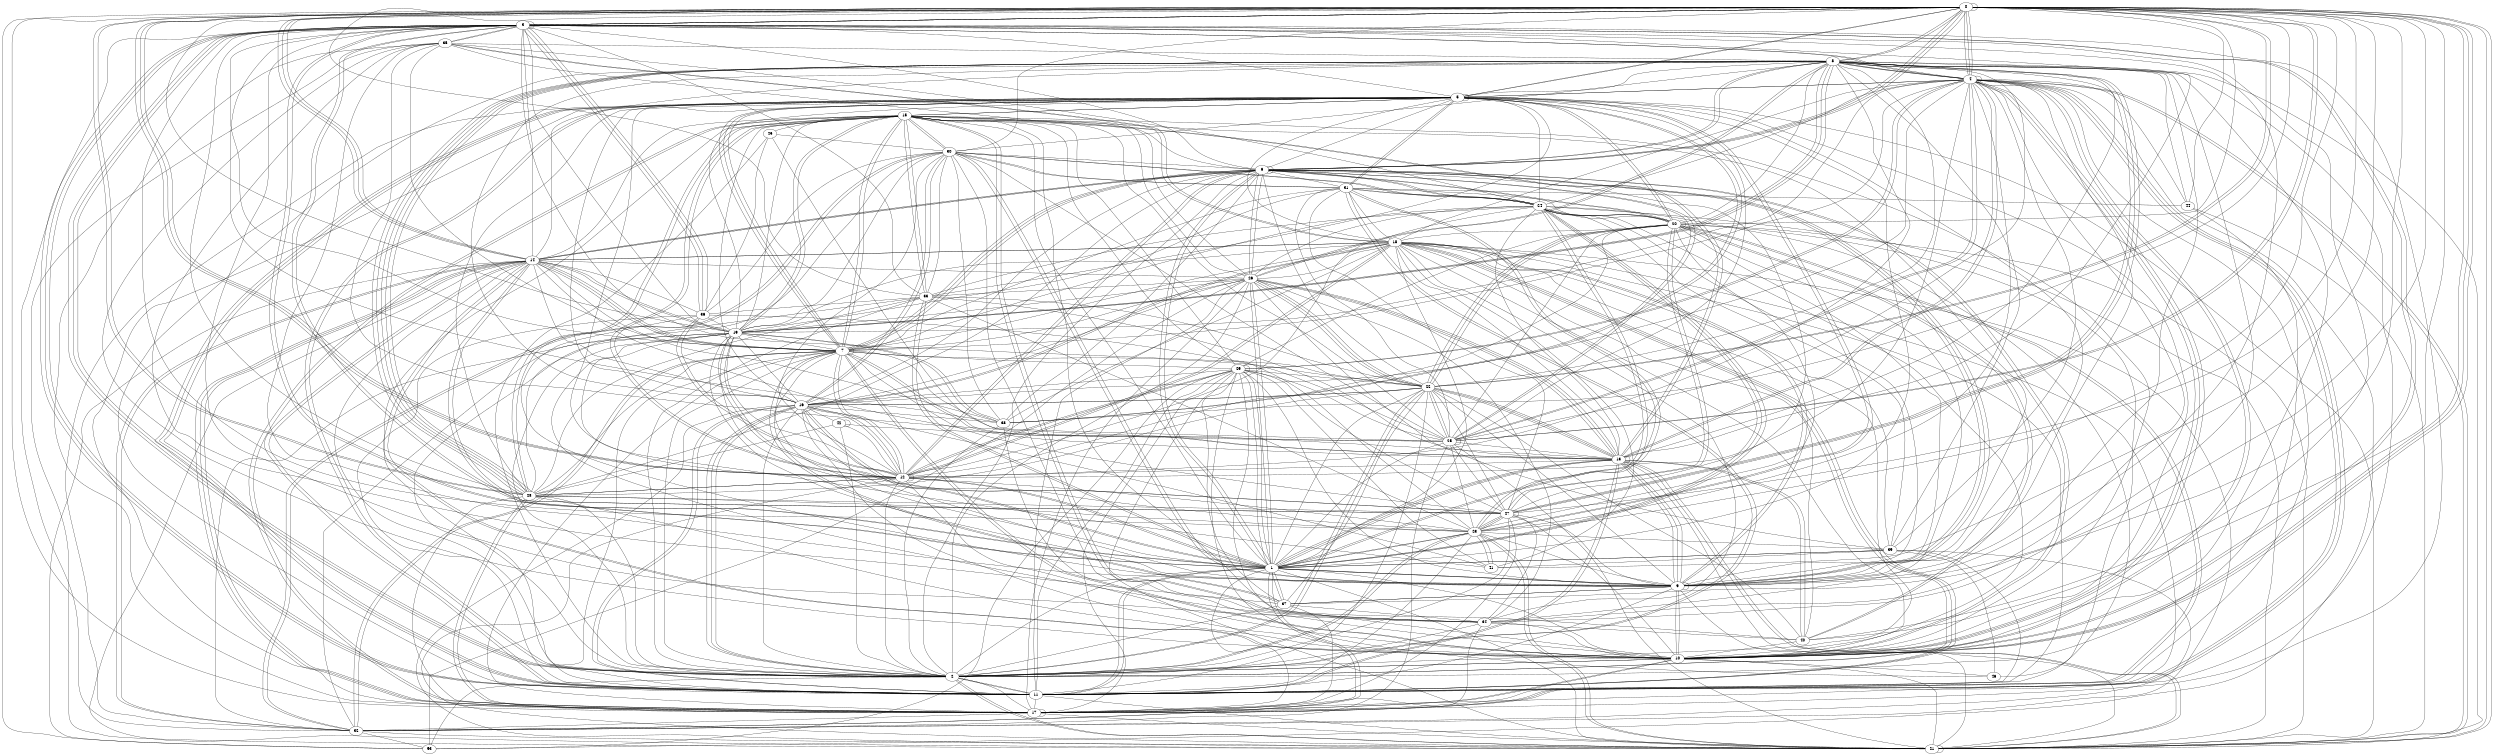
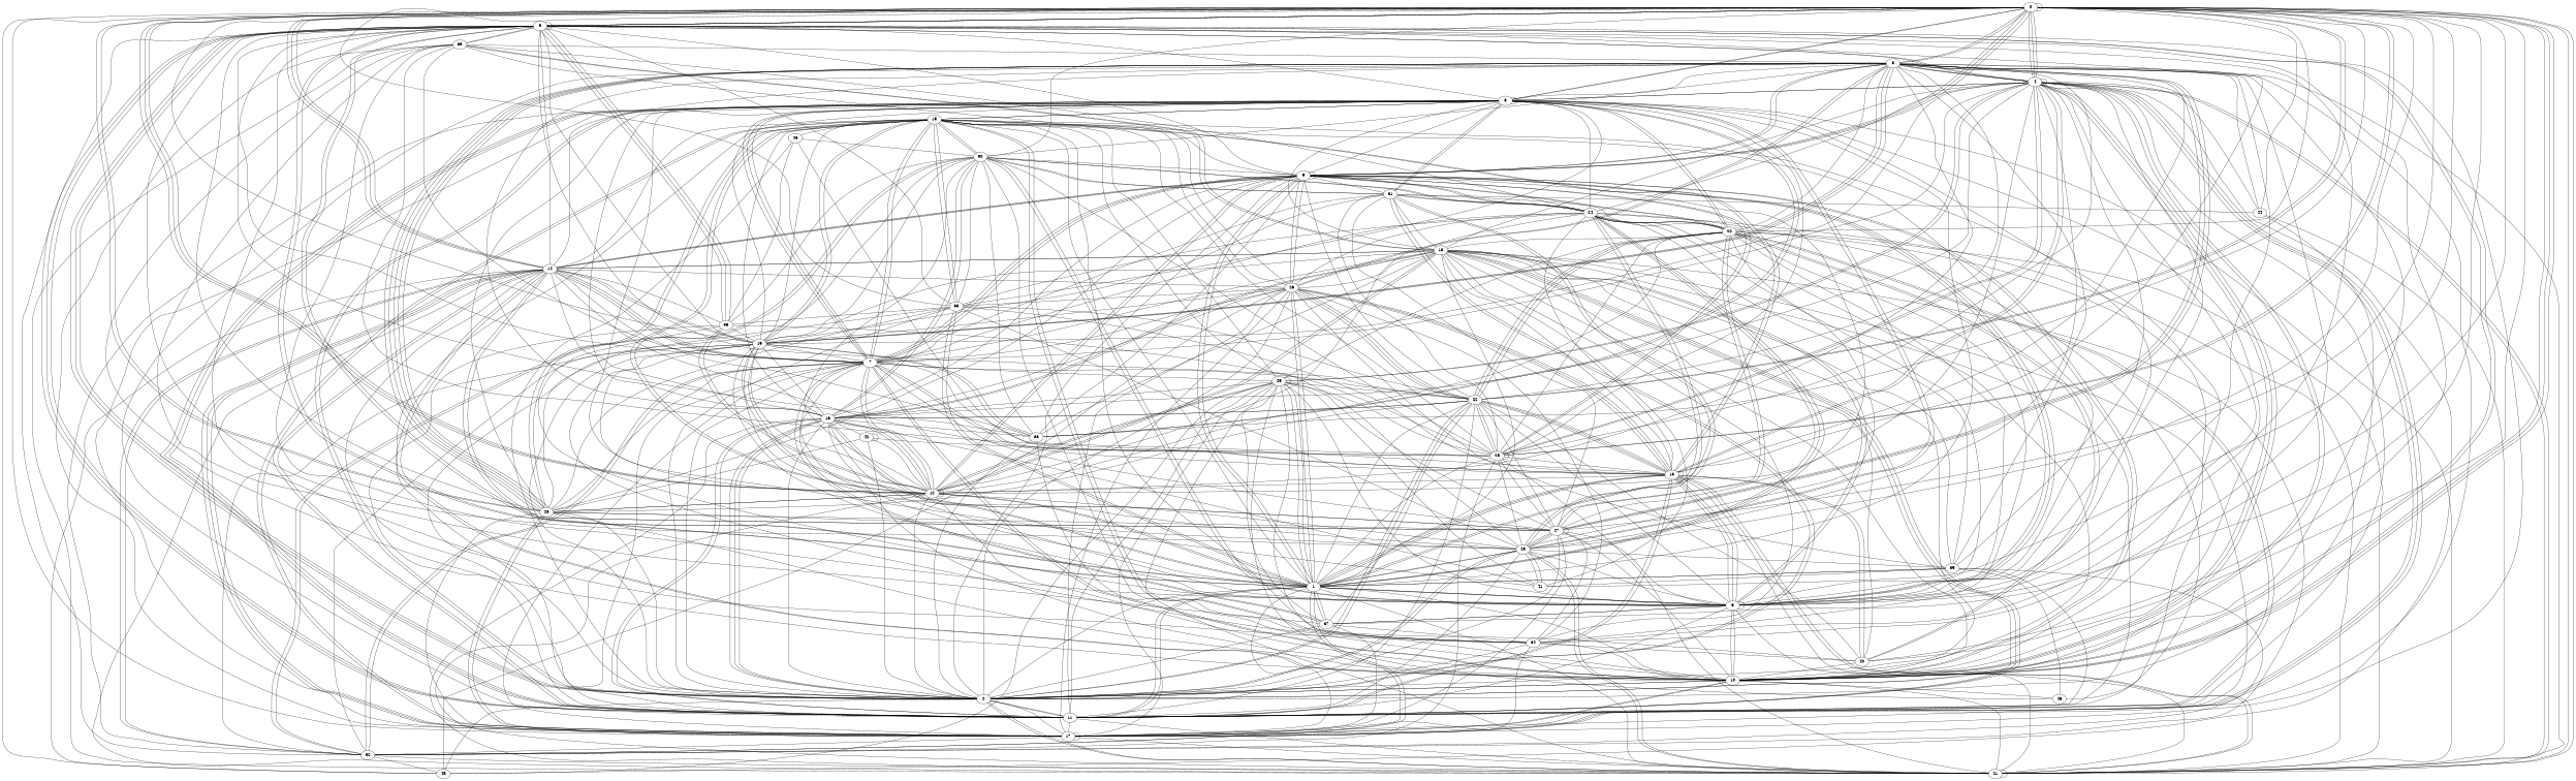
  graph {
    0
    3
    4
    5
    6
    8
    10
    14
    17
    20
    21
    22
    25
    27
    28
    30
    37
    38
    40
    41
    44
    1
    2
    11
    23
    32
    34
    19
    35
    9
    12
    13
    24
    29
    16
    7
    18
    15
    26
    31
    39
    46
    33
    42
-   43 [label=53]
+   43
    36
    45
    0 -- 0
    0 -- 3
    0 -- 4
    0 -- 4
    0 -- 4
    0 -- 5
    0 -- 5
    0 -- 6
    0 -- 6
    0 -- 8
    0 -- 8
    0 -- 10
    0 -- 14
    0 -- 14
    0 -- 14
    0 -- 17
    0 -- 20
    0 -- 21
    0 -- 22
    0 -- 25
    0 -- 27
    0 -- 28
    0 -- 28
    0 -- 30
    0 -- 37
    0 -- 38
    0 -- 40
    0 -- 41
    0 -- 44
    3 -- 0
    3 -- 0
    3 -- 0
    3 -- 3
    3 -- 4
    3 -- 4
    3 -- 5
    3 -- 6
    3 -- 22
    3 -- 27
    3 -- 38
    3 -- 1
    3 -- 1
    3 -- 2
    3 -- 2
    3 -- 2
    3 -- 11
    3 -- 11
    3 -- 23
    3 -- 32
    3 -- 34
    3 -- 19
    3 -- 35
    3 -- 35
    4 -- 4
    4 -- 5
    4 -- 8
    4 -- 10
    4 -- 17
    4 -- 34
    4 -- 9
    4 -- 12
    4 -- 13
    4 -- 24
    4 -- 29
    4 -- 16
    4 -- 7
    4 -- 18
    5 -- 4
    5 -- 5
    5 -- 10
    5 -- 21
    5 -- 28
    5 -- 1
    5 -- 2
    5 -- 11
    5 -- 23
    5 -- 32
    5 -- 9
    5 -- 12
    5 -- 24
    5 -- 16
    5 -- 18
    5 -- 15
    6 -- 0
    6 -- 5
    6 -- 6
    6 -- 8
    6 -- 8
    6 -- 10
    6 -- 14
    6 -- 14
    6 -- 20
    6 -- 25
    6 -- 25
    6 -- 38
    6 -- 1
    6 -- 1
    6 -- 2
    6 -- 9
    6 -- 24
    6 -- 24
    6 -- 7
    6 -- 7
    6 -- 7
    6 -- 26
    6 -- 31
    8 -- 4
    8 -- 4
    8 -- 5
    8 -- 17
    8 -- 22
    8 -- 27
    8 -- 28
    8 -- 28
    8 -- 28
    8 -- 28
    8 -- 30
    8 -- 44
    8 -- 11
    8 -- 34
    8 -- 19
    8 -- 13
    8 -- 16
    8 -- 26
    8 -- 39
    10 -- 0
    10 -- 0
    10 -- 3
    10 -- 3
    10 -- 4
    10 -- 4
    10 -- 6
    10 -- 8
    10 -- 17
    10 -- 27
    10 -- 1
    10 -- 2
    10 -- 9
    10 -- 24
    10 -- 29
    10 -- 16
    10 -- 7
    10 -- 7
    10 -- 18
    10 -- 46
    14 -- 3
    14 -- 6
    14 -- 8
    14 -- 10
    14 -- 10
    14 -- 17
    14 -- 21
    14 -- 1
    14 -- 2
    14 -- 11
    14 -- 11
    14 -- 32
    14 -- 13
    14 -- 7
    14 -- 26
    17 -- 3
    17 -- 4
    17 -- 4
    17 -- 5
    17 -- 10
    17 -- 14
    17 -- 14
    17 -- 17
    17 -- 21
    17 -- 27
    17 -- 28
    17 -- 37
    17 -- 32
    17 -- 34
    17 -- 29
    17 -- 7
    17 -- 18
    17 -- 15
    17 -- 26
    20 -- 5
    20 -- 5
    20 -- 6
    20 -- 8
    20 -- 20
    20 -- 21
    20 -- 22
    20 -- 22
    20 -- 27
    20 -- 27
    20 -- 40
    20 -- 11
    20 -- 23
    20 -- 34
    20 -- 12
    20 -- 24
    20 -- 29
    20 -- 18
    20 -- 31
    21 -- 0
    21 -- 4
    21 -- 4
    21 -- 8
    21 -- 10
    21 -- 21
    21 -- 25
    21 -- 1
    21 -- 2
    21 -- 2
    21 -- 11
    21 -- 23
    21 -- 35
    21 -- 13
    21 -- 29
    21 -- 16
    22 -- 0
    22 -- 6
    22 -- 20
    22 -- 25
    22 -- 27
    22 -- 1
    22 -- 2
    22 -- 13
    22 -- 13
    22 -- 16
    22 -- 26
    22 -- 26
    22 -- 26
    22 -- 33
    25 -- 0
    25 -- 4
    25 -- 4
    25 -- 5
    25 -- 8
    25 -- 20
    25 -- 22
    25 -- 25
    25 -- 27
    25 -- 30
    25 -- 1
    25 -- 13
    27 -- 3
    27 -- 6
    27 -- 8
    27 -- 8
    27 -- 27
    27 -- 2
    27 -- 23
    27 -- 23
    27 -- 19
    27 -- 7
    28 -- 3
    28 -- 6
    28 -- 8
    28 -- 10
    28 -- 17
    28 -- 17
    28 -- 22
    28 -- 27
    28 -- 12
    28 -- 42
    30 -- 6
    30 -- 28
    30 -- 32
    30 -- 34
    30 -- 9
    30 -- 9
    30 -- 16
    30 -- 31
    30 -- 33
    37 -- 22
    37 -- 2
    37 -- 34
    37 -- 35
    37 -- 9
    38 -- 5
    38 -- 5
    38 -- 10
    38 -- 14
    38 -- 30
    38 -- 2
    38 -- 19
    38 -- 19
    40 -- 3
    40 -- 10
    40 -- 20
    40 -- 22
    40 -- 13
    41 -- 19
    41 -- 29
    41 -- 16
    41 -- 18
    44 -- 4
    44 -- 21
    44 -- 2
    1 -- 14
    1 -- 17
    1 -- 37
    1 -- 37
    1 -- 2
    1 -- 11
    1 -- 23
    1 -- 32
    1 -- 9
    1 -- 9
    1 -- 12
    1 -- 12
    1 -- 13
    1 -- 13
    1 -- 24
    1 -- 24
    1 -- 29
    1 -- 29
    1 -- 15
    1 -- 26
    1 -- 39
    2 -- 4
    2 -- 4
    2 -- 5
    2 -- 10
    2 -- 17
    2 -- 22
    2 -- 28
    2 -- 11
    2 -- 23
    2 -- 34
    2 -- 12
    2 -- 16
    2 -- 15
    2 -- 33
    2 -- 42
    2 -- 43
    11 -- 3
    11 -- 4
    11 -- 5
    11 -- 5
    11 -- 17
    11 -- 20
    11 -- 22
    11 -- 1
    11 -- 2
    11 -- 23
    11 -- 19
    11 -- 9
    11 -- 13
    11 -- 24
    11 -- 16
    11 -- 18
    11 -- 26
    11 -- 39
    11 -- 36
    23 -- 0
    23 -- 4
    23 -- 5
    23 -- 21
    23 -- 25
    23 -- 27
    23 -- 28
    23 -- 41
    23 -- 41
    23 -- 1
    23 -- 2
    23 -- 19
    23 -- 12
    23 -- 24
    23 -- 15
    23 -- 39
    23 -- 33
    32 -- 14
    32 -- 21
    32 -- 25
    32 -- 30
    32 -- 1
    32 -- 7
    32 -- 39
    32 -- 43
    34 -- 10
    34 -- 27
    34 -- 40
    34 -- 19
    34 -- 15
    19 -- 0
    19 -- 4
    19 -- 5
    19 -- 8
    19 -- 8
    19 -- 14
    19 -- 14
    19 -- 27
    19 -- 30
    19 -- 2
    19 -- 32
    19 -- 12
    19 -- 16
    19 -- 7
    19 -- 18
    19 -- 15
    19 -- 26
    19 -- 31
    35 -- 8
    35 -- 10
    35 -- 17
    35 -- 25
    35 -- 7
    35 -- 18
    35 -- 26
    9 -- 0
    9 -- 3
    9 -- 6
    9 -- 6
    9 -- 8
    9 -- 10
    9 -- 20
    9 -- 21
    9 -- 22
    9 -- 27
    9 -- 37
    9 -- 1
    9 -- 23
    9 -- 19
    9 -- 35
    9 -- 9
    9 -- 13
    9 -- 13
    9 -- 13
    9 -- 29
    9 -- 36
    12 -- 0
    12 -- 0
    12 -- 0
    12 -- 6
    12 -- 6
    12 -- 8
    12 -- 10
    12 -- 21
    12 -- 28
    12 -- 30
    12 -- 12
    12 -- 24
    12 -- 29
    12 -- 29
    12 -- 16
    12 -- 16
    12 -- 7
    12 -- 18
    12 -- 18
    12 -- 15
    12 -- 15
    12 -- 36
    12 -- 36
    13 -- 3
    13 -- 4
    13 -- 21
    13 -- 21
    13 -- 22
    13 -- 40
    13 -- 1
    13 -- 11
    13 -- 12
    13 -- 13
    13 -- 45
    24 -- 20
    24 -- 20
    24 -- 21
    24 -- 30
    24 -- 30
    24 -- 1
    24 -- 23
    24 -- 35
    24 -- 9
    24 -- 13
    24 -- 39
    29 -- 4
    29 -- 22
    29 -- 25
    29 -- 27
    29 -- 37
    29 -- 11
    29 -- 29
    29 -- 16
    29 -- 46
    16 -- 6
    16 -- 14
    16 -- 22
    16 -- 30
    16 -- 38
    16 -- 1
    16 -- 1
    16 -- 2
    16 -- 2
    16 -- 2
    16 -- 11
    16 -- 9
    16 -- 18
    16 -- 15
    16 -- 26
    16 -- 42
    7 -- 3
    7 -- 5
    7 -- 5
    7 -- 5
    7 -- 14
    7 -- 14
    7 -- 22
    7 -- 25
    7 -- 28
    7 -- 37
    7 -- 37
    7 -- 1
    7 -- 2
    7 -- 11
    7 -- 32
    7 -- 12
    7 -- 13
    7 -- 13
    7 -- 24
    7 -- 29
    7 -- 7
    7 -- 15
    7 -- 15
    7 -- 31
    18 -- 14
    18 -- 14
    18 -- 38
    18 -- 40
    18 -- 1
    18 -- 2
    18 -- 11
    18 -- 11
    18 -- 11
    18 -- 32
    18 -- 34
    18 -- 35
    18 -- 9
    18 -- 9
    18 -- 13
    18 -- 16
    18 -- 7
    18 -- 26
    18 -- 31
    15 -- 5
    15 -- 6
    15 -- 10
    15 -- 14
    15 -- 17
    15 -- 25
    15 -- 28
    15 -- 28
    15 -- 30
    15 -- 30
    15 -- 40
    15 -- 34
    15 -- 19
    15 -- 19
    15 -- 9
    15 -- 13
    15 -- 13
    15 -- 29
    15 -- 26
    15 -- 33
    15 -- 33
    15 -- 45
    26 -- 6
    26 -- 8
    26 -- 1
    26 -- 2
    26 -- 34
    26 -- 13
    26 -- 13
    26 -- 13
    26 -- 24
    26 -- 7
    26 -- 33
    31 -- 5
    31 -- 5
    31 -- 25
    31 -- 27
    31 -- 30
    31 -- 44
    31 -- 1
    31 -- 1
    31 -- 2
    31 -- 2
    31 -- 24
    31 -- 24
    39 -- 4
    39 -- 41
    39 -- 1
    39 -- 18
    39 -- 26
    39 -- 46
    46 -- 20
    33 -- 0
    33 -- 3
    33 -- 5
    33 -- 28
    33 -- 1
    33 -- 1
    33 -- 32
    33 -- 13
    33 -- 24
    33 -- 36
    42 -- 25
    42 -- 12
    42 -- 42
    43 -- 0
    43 -- 4
    43 -- 14
    43 -- 29
    43 -- 26
    36 -- 3
    36 -- 3
    36 -- 3
    36 -- 14
    36 -- 25
    36 -- 30
    36 -- 19
    45 -- 30
    45 -- 2
    45 -- 36
  }
